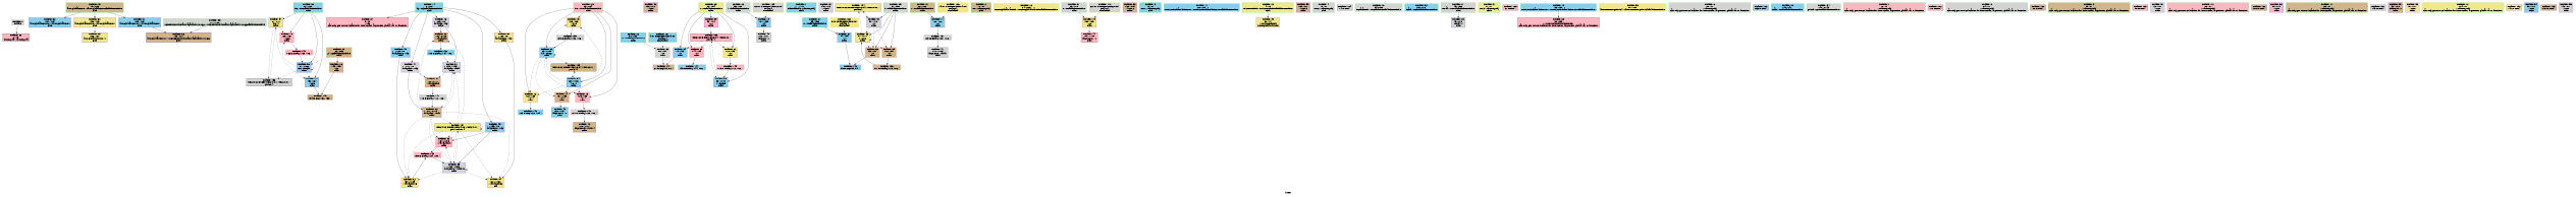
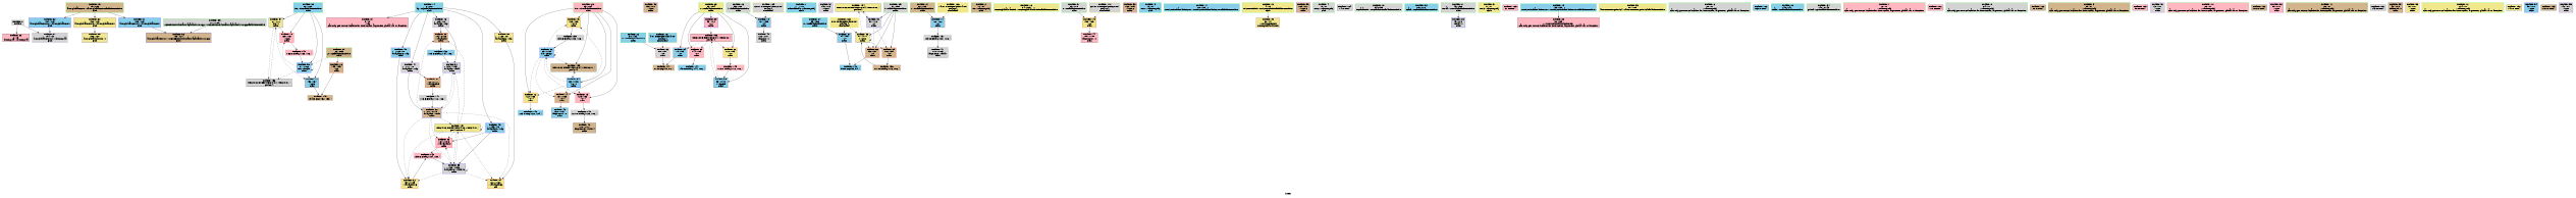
  digraph {
    label=SVFG
    node [color=green fillcolor=lightgrey shape=record style=filled]
    edge [style=solid]
    n1 [color=grey label="{NodeID: 0\nNullPtr}"]
    n2 [color=black fillcolor=lightpink label="{NodeID: 36\n2\<--3\ndummyVal\<--dummyVal\n}"]
+   n3 [color=blue label="{NodeID: 87\n194\<--3\nllvm.global_ctors_2\<--dummyVal\nGlob }" style="dotted,filled"]
    n4 [color=blue fillcolor=khaki label="{NodeID: 97\n67\<--72\ni26\<--\nmain\n}"]
    n5 [color=red fillcolor=skyblue label="{NodeID: 77\n152\<--67\n\<--i26\nmain\n}"]
    n6 [color=red fillcolor=lightpink label="{NodeID: 78\n165\<--67\n\<--i26\nmain\n}"]
    n7 [color=black label="{NodeID: 156\nMR_20V_2 = PHI(MR_20V_4, MR_20V_1, )\npts\{68 \}\n}"]
    n8 [color=grey fillcolor=tan label="{NodeID: 149\n154 = cmp(152, 153, )\n}"]
    n9 [color=grey fillcolor=lightpink label="{NodeID: 140\n166 = Binary(165, 106, )\n}"]
    n10 [color=blue fillcolor=skyblue label="{NodeID: 98\n67\<--166\ni26\<--inc35\nmain\n}"]
    n11 [fillcolor=skyblue label="{NodeID: 14\n8\<--10\ndp\<--dp_field_insensitive\nGlob }"]
    n12 [color=black fillcolor=lightpink label="{NodeID: 37\n9\<--8\n\<--dp\nCan only get source location for instruction, argument, global var or function.}"]
    n13 [color=purple label="{NodeID: 46\n103\<--8\narrayidx\<--dp\nmain\n}"]
    n14 [color=purple label="{NodeID: 47\n111\<--8\narrayidx9\<--dp\nmain\n}"]
    n15 [color=purple fillcolor=skyblue label="{NodeID: 48\n129\<--8\narrayidx16\<--dp\nmain\n}"]
    n16 [color=purple fillcolor=skyblue label="{NodeID: 49\n133\<--8\narrayidx18\<--dp\nmain\n}"]
    n17 [color=purple fillcolor=khaki label="{NodeID: 50\n160\<--8\narrayidx32\<--dp\nmain\n}"]
    n18 [color=red fillcolor=tan label="{NodeID: 80\n104\<--103\n\<--arrayidx\nmain\n}"]
    n19 [color=blue label="{NodeID: 91\n103\<--105\narrayidx\<--add\nmain\n}"]
    n20 [color=blue fillcolor=tan label="{NodeID: 92\n111\<--113\narrayidx9\<--sub\nmain\n}"]
    n21 [color=red fillcolor=tan label="{NodeID: 81\n112\<--111\n\<--arrayidx9\nmain\n}"]
    n22 [color=red fillcolor=khaki label="{NodeID: 82\n130\<--129\n\<--arrayidx16\nmain\n}"]
    n23 [color=blue label="{NodeID: 95\n133\<--135\narrayidx18\<--add19\nmain\n}"]
    n24 [color=red fillcolor=lightpink label="{NodeID: 83\n134\<--133\n\<--arrayidx18\nmain\n}"]
    n25 [color=red fillcolor=khaki label="{NodeID: 84\n161\<--160\n\<--arrayidx32\ncxa\n}"]
    n26 [color=grey fillcolor=skyblue label="{NodeID: 138\n105 = Binary(104, 106, )\n}"]
    n27 [color=black fillcolor=khaki label="{NodeID: 157\nMR_24V_2 = PHI(MR_24V_6, MR_24V_1, )\npts\{100000 \}\n}"]
    n28 [color=grey label="{NodeID: 141\n113 = Binary(112, 106, )\n}"]
    n29 [color=grey fillcolor=lightpink label="{NodeID: 143\n135 = Binary(134, 130, )\n}"]
    n30 [fillcolor=lightpink label="{NodeID: 28\n63\<--64\ni10\<--i10_field_insensitive\nmain\n}"]
    n31 [color=red fillcolor=khaki label="{NodeID: 72\n122\<--63\n\<--i10\nmain\n}"]
    n32 [color=red fillcolor=lightpink label="{NodeID: 73\n126\<--63\n\<--i10\nmain\n}"]
    n33 [color=red fillcolor=tan label="{NodeID: 74\n131\<--63\n\<--i10\nmain\n}"]
    n34 [color=red fillcolor=khaki label="{NodeID: 75\n138\<--63\n\<--i10\nmain\n}"]
    n35 [color=blue fillcolor=skyblue label="{NodeID: 94\n63\<--106\ni10\<--\nmain\n}"]
    n36 [color=blue fillcolor=skyblue label="{NodeID: 96\n63\<--139\ni10\<--inc21\nmain\n}"]
    n37 [color=grey fillcolor=skyblue label="{NodeID: 146\n123 = cmp(122, 124, )\n}"]
    n38 [color=grey label="{NodeID: 142\n127 = Binary(126, 106, )\n}"]
    n39 [color=black fillcolor=skyblue label="{NodeID: 43\n132\<--131\nidxprom17\<--\nmain\n}"]
    n40 [color=grey label="{NodeID: 139\n139 = Binary(138, 106, )\n}"]
    n41 [color=black fillcolor=tan label="{NodeID: 155\nMR_16V_2 = PHI(MR_16V_4, MR_16V_1, )\npts\{64 \}\n}"]
    n42 [color=black fillcolor=tan label="{NodeID: 42\n128\<--127\nidxprom15\<--sub14\nmain\n}"]
    n43 [color=purple fillcolor=tan label="{NodeID: 56\n156\<--11\n\<--.str\nmain\n}"]
    n44 [color=black fillcolor=lightpink label="{NodeID: 153\nMR_6V_3 = PHI(MR_6V_4, MR_6V_2, )\npts\{54 \}\n}"]
    n45 [color=red fillcolor=skyblue label="{NodeID: 64\n79\<--53\n\<--z\nmain\n}"]
    n46 [color=red fillcolor=lightpink label="{NodeID: 65\n144\<--53\n\<--z\nmain\n}"]
    n47 [color=red fillcolor=khaki label="{NodeID: 66\n172\<--53\n\<--z\nmain\n}"]
    n48 [color=black fillcolor=skyblue label="{NodeID: 99\n53\<--173\nz\<--inc39\nmain\n}"]
    n49 [color=grey fillcolor=tan label="{NodeID: 147\n81 = cmp(79, 80, )\n}"]
    n50 [color=grey fillcolor=skyblue label="{NodeID: 144\n145 = Binary(144, 106, )\n}"]
    n51 [color=grey fillcolor=lightpink label="{NodeID: 145\n173 = Binary(172, 106, )\n}"]
    n52 [color=red fillcolor=skyblue label="{NodeID: 70\n101\<--59\n\<--l\nmain\n}"]
    n53 [color=black label="{NodeID: 40\n102\<--101\nidxprom\<--\nmain\n}"]
    n54 [fillcolor=skyblue label="{NodeID: 1\n7\<--1\n__dso_handle\<--dummyObj\nGlob }"]
    n55 [fillcolor=tan label="{NodeID: 15\n19\<--23\nllvm.global_ctors\<--llvm.global_ctors_field_insensitive\nGlob }"]
    n56 [color=purple fillcolor=khaki label="{NodeID: 60\n192\<--19\nllvm.global_ctors_0\<--llvm.global_ctors\nGlob }"]
    n57 [color=purple fillcolor=skyblue label="{NodeID: 61\n193\<--19\nllvm.global_ctors_1\<--llvm.global_ctors\nGlob }"]
    n58 [color=purple fillcolor=skyblue label="{NodeID: 62\n194\<--19\nllvm.global_ctors_2\<--llvm.global_ctors\nGlob }"]
    n59 [color=blue fillcolor=khaki label="{NodeID: 85\n192\<--20\nllvm.global_ctors_0\<--\nGlob }"]
    n60 [color=blue fillcolor=tan label="{NodeID: 86\n193\<--21\nllvm.global_ctors_1\<--_GLOBAL__sub_I_anuraganand_1_0.cpp\nGlob }"]
    n61 [fillcolor=tan label="{NodeID: 29\n65\<--66\np\<--p_field_insensitive\nmain\n}"]
    n62 [color=red fillcolor=tan label="{NodeID: 76\n153\<--65\n\<--p\nmain\n}"]
    n63 [color=purple label="{NodeID: 57\n146\<--13\n\<--.str.1\nmain\n}"]
    n64 [color=black fillcolor=khaki label="{NodeID: 154\nMR_10V_2 = PHI(MR_10V_4, MR_10V_1, )\npts\{58 \}\n}"]
    n65 [color=blue label="{NodeID: 90\n57\<--72\ni\<--\nmain\n}"]
    n66 [color=red fillcolor=tan label="{NodeID: 68\n93\<--57\n\<--i\nmain\n}"]
    n67 [color=red fillcolor=tan label="{NodeID: 69\n116\<--57\n\<--i\nmain\n}"]
    n68 [color=blue fillcolor=khaki label="{NodeID: 93\n57\<--117\ni\<--inc\nmain\n}"]
    n69 [color=grey fillcolor=skyblue label="{NodeID: 148\n95 = cmp(93, 94, )\n}"]
    n70 [color=grey fillcolor=tan label="{NodeID: 136\n117 = Binary(116, 106, )\n}"]
    n71 [color=red fillcolor=skyblue label="{NodeID: 71\n108\<--61\n\<--r\nmain\n}"]
    n72 [color=grey label="{NodeID: 137\n109 = Binary(108, 106, )\n}"]
    n73 [color=black label="{NodeID: 41\n110\<--109\nidxprom8\<--add7\nmain\n}"]
    n74 [fillcolor=tan label="{NodeID: 2\n11\<--1\n.str\<--dummyObj\nGlob }"]
    n75 [fillcolor=khaki label="{NodeID: 16\n24\<--25\n__cxx_global_var_init\<--__cxx_global_var_init_field_insensitive\n}"]
    n76 [fillcolor=skyblue label="{NodeID: 30\n67\<--68\ni26\<--i26_field_insensitive\nmain\n}"]
    n77 [color=black fillcolor=lightpink label="{NodeID: 44\n159\<--158\nidxprom31\<--\nmain\n}"]
    n78 [color=purple fillcolor=tan label="{NodeID: 58\n162\<--15\n\<--.str.2\nmain\n}"]
    n79 [fillcolor=skyblue label="{NodeID: 3\n13\<--1\n.str.1\<--dummyObj\nGlob }"]
    n80 [fillcolor=skyblue label="{NodeID: 17\n28\<--29\n_ZNSt8ios_base4InitC1Ev\<--_ZNSt8ios_base4InitC1Ev_field_insensitive\n}"]
    n81 [label="{NodeID: 31\n69\<--70\nx\<--x_field_insensitive\nmain\n}"]
    n82 [color=red fillcolor=khaki label="{NodeID: 79\n158\<--69\n\<--x\nmain\n}"]
    n83 [color=purple fillcolor=khaki label="{NodeID: 45\n30\<--4\n\<--_ZStL8__ioinit\n__cxx_global_var_init\n}"]
    n84 [color=purple fillcolor=tan label="{NodeID: 59\n169\<--17\n\<--.str.3\nmain\n}"]
    n85 [color=yellow label="{NodeID: 170\n22V_1 = ENCHI(MR_22V_0)\npts\{70 \}\nFun[main]}" style="double,filled"]
    n86 [label="{NodeID: 4\n15\<--1\n.str.2\<--dummyObj\nGlob }"]
    n87 [color=black label="{NodeID: 184\n74 = PHI()\n}"]
    n88 [label="{NodeID: 18\n34\<--35\n__cxa_atexit\<--__cxa_atexit_field_insensitive\n}"]
    n89 [fillcolor=skyblue label="{NodeID: 32\n75\<--76\nscanf\<--scanf_field_insensitive\n}"]
    n90 [color=blue label="{NodeID: 88\n49\<--72\nretval\<--\nmain\n}"]
    n91 [fillcolor=khaki label="{NodeID: 5\n17\<--1\n.str.3\<--dummyObj\nGlob }"]
    n92 [color=black fillcolor=lightpink label="{NodeID: 185\n31 = PHI()\n}"]
    n93 [fillcolor=skyblue label="{NodeID: 19\n33\<--39\n_ZNSt8ios_base4InitD1Ev\<--_ZNSt8ios_base4InitD1Ev_field_insensitive\n}"]
    n94 [color=black fillcolor=lightpink label="{NodeID: 38\n32\<--33\n\<--_ZNSt8ios_base4InitD1Ev\nCan only get source location for instruction, argument, global var or function.}"]
    n95 [fillcolor=khaki label="{NodeID: 33\n87\<--88\nllvm.memset.p0i8.i64\<--llvm.memset.p0i8.i64_field_insensitive\n}"]
    n96 [color=blue fillcolor=lightpink label="{NodeID: 89\n53\<--72\nz\<--\nmain\n}"]
    n97 [label="{NodeID: 6\n20\<--1\n\<--dummyObj\nCan only get source location for instruction, argument, global var or function.}"]
    n98 [color=black fillcolor=skyblue label="{NodeID: 186\n163 = PHI()\n}"]
    n99 [fillcolor=skyblue label="{NodeID: 20\n46\<--47\nmain\<--main_field_insensitive\n}"]
    n100 [label="{NodeID: 34\n148\<--149\nprintf\<--printf_field_insensitive\n}"]
    n101 [fillcolor=lightpink label="{NodeID: 7\n72\<--1\n\<--dummyObj\nCan only get source location for instruction, argument, global var or function.}"]
    n102 [color=black fillcolor=lightpink label="{NodeID: 187\n170 = PHI()\n}"]
    n103 [label="{NodeID: 21\n49\<--50\nretval\<--retval_field_insensitive\nmain\n}"]
    n104 [label="{NodeID: 35\n21\<--188\n_GLOBAL__sub_I_anuraganand_1_0.cpp\<--_GLOBAL__sub_I_anuraganand_1_0.cpp_field_insensitive\n}"]
    n105 [color=red label="{NodeID: 63\n80\<--51\n\<--T\nmain\n}"]
    n106 [label="{NodeID: 8\n84\<--1\n\<--dummyObj\nCan only get source location for instruction, argument, global var or function.}"]
    n107 [color=black fillcolor=tan label="{NodeID: 188\n90 = PHI()\n}"]
    n108 [fillcolor=skyblue label="{NodeID: 22\n51\<--52\nT\<--T_field_insensitive\nmain\n}"]
    n109 [color=yellow fillcolor=skyblue label="{NodeID: 161\n4V_1 = ENCHI(MR_4V_0)\npts\{52 \}\nFun[main]}" style="double,filled"]
    n110 [fillcolor=tan label="{NodeID: 9\n85\<--1\n\<--dummyObj\nCan only get source location for instruction, argument, global var or function.}"]
    n111 [color=black fillcolor=lightpink label="{NodeID: 189\n98 = PHI()\n}"]
    n112 [fillcolor=khaki label="{NodeID: 23\n53\<--54\nz\<--z_field_insensitive\nmain\n}"]
    n113 [color=purple label="{NodeID: 51\n73\<--11\n\<--.str\nmain\n}"]
    n114 [fillcolor=lightpink label="{NodeID: 10\n86\<--1\n\<--dummyObj\nCan only get source location for instruction, argument, global var or function.}"]
    n115 [color=black fillcolor=tan label="{NodeID: 190\n100 = PHI()\n}"]
    n116 [fillcolor=skyblue label="{NodeID: 24\n55\<--56\nn\<--n_field_insensitive\nmain\n}"]
    n117 [color=red fillcolor=skyblue label="{NodeID: 67\n94\<--55\n\<--n\nmain\n}"]
    n118 [color=purple fillcolor=lightpink label="{NodeID: 52\n89\<--11\n\<--.str\nmain\n}"]
    n119 [color=yellow fillcolor=khaki label="{NodeID: 163\n8V_1 = ENCHI(MR_8V_0)\npts\{56 \}\nFun[main]}" style="double,filled"]
    n120 [fillcolor=tan label="{NodeID: 11\n106\<--1\n\<--dummyObj\nCan only get source location for instruction, argument, global var or function.}"]
    n121 [color=black label="{NodeID: 191\n143 = PHI()\n}"]
    n122 [label="{NodeID: 25\n57\<--58\ni\<--i_field_insensitive\nmain\n}"]
    n123 [color=black fillcolor=tan label="{NodeID: 39\n48\<--72\nmain_ret\<--\nmain\n}"]
    n124 [color=purple fillcolor=khaki label="{NodeID: 53\n97\<--11\n\<--.str\nmain\n}"]
    n125 [fillcolor=khaki label="{NodeID: 12\n124\<--1\n\<--dummyObj\nCan only get source location for instruction, argument, global var or function.}"]
    n126 [color=black fillcolor=khaki label="{NodeID: 192\n147 = PHI()\n}"]
    n127 [label="{NodeID: 26\n59\<--60\nl\<--l_field_insensitive\nmain\n}"]
    n128 [color=purple fillcolor=skyblue label="{NodeID: 54\n99\<--11\n\<--.str\nmain\n}"]
    n129 [color=yellow label="{NodeID: 165\n12V_1 = ENCHI(MR_12V_0)\npts\{60 \}\nFun[main]}" style="double,filled"]
    n130 [fillcolor=khaki label="{NodeID: 13\n4\<--6\n_ZStL8__ioinit\<--_ZStL8__ioinit_field_insensitive\nGlob }"]
    n131 [color=black fillcolor=tan label="{NodeID: 193\n157 = PHI()\n}"]
    n132 [fillcolor=tan label="{NodeID: 27\n61\<--62\nr\<--r_field_insensitive\nmain\n}"]
    n133 [color=purple label="{NodeID: 55\n142\<--11\n\<--.str\nmain\n}"]
    n134 [color=yellow fillcolor=khaki label="{NodeID: 166\n14V_1 = ENCHI(MR_14V_0)\npts\{62 \}\nFun[main]}" style="double,filled"]
    n1 -> n2
+   n1 -> n3
    n4 -> n5 [style=dashed]
    n4 -> n6 [style=dashed]
    n4 -> n7 [style=dashed]
    n5 -> n8
    n6 -> n9
    n7 -> n4 [style=dashed]
    n9 -> n10
    n10 -> n5 [style=dashed]
    n10 -> n6 [style=dashed]
    n10 -> n7 [style=dashed]
    n10 -> n10 [style=dashed]
    n11 -> n12
    n11 -> n13
    n11 -> n14
    n11 -> n15
    n11 -> n16
    n11 -> n17
    n13 -> n18
    n13 -> n19
    n14 -> n20
    n14 -> n21
    n15 -> n22
    n16 -> n23
    n16 -> n24
    n17 -> n25
    n18 -> n26
    n19 -> n20 [style=dashed]
    n19 -> n21 [style=dashed]
    n20 -> n18 [style=dashed]
    n20 -> n19 [style=dashed]
    n20 -> n22 [style=dashed]
    n20 -> n23 [style=dashed]
    n20 -> n24 [style=dashed]
    n20 -> n25 [style=dashed]
    n20 -> n27 [style=dashed]
    n21 -> n28
    n22 -> n29
    n23 -> n22 [style=dashed]
    n23 -> n23 [style=dashed]
    n23 -> n24 [style=dashed]
    n23 -> n25 [style=dashed]
    n23 -> n27 [style=dashed]
    n24 -> n29
    n26 -> n19
    n27 -> n18 [style=dashed]
    n27 -> n19 [style=dashed]
    n27 -> n22 [style=dashed]
    n27 -> n23 [style=dashed]
    n27 -> n24 [style=dashed]
    n27 -> n25 [style=dashed]
    n27 -> n27 [style=dashed]
    n28 -> n20
    n29 -> n23
    n30 -> n31
    n30 -> n32
    n30 -> n33
    n30 -> n34
    n30 -> n35
-   n30 -> n36
+   n30 -> n41
    n31 -> n37
    n32 -> n38
    n33 -> n39
    n34 -> n40
    n35 -> n31 [style=dashed]
    n35 -> n32 [style=dashed]
    n35 -> n33 [style=dashed]
    n35 -> n34 [style=dashed]
    n35 -> n36 [style=dashed]
    n35 -> n41 [style=dashed]
    n36 -> n31 [style=dashed]
    n36 -> n32 [style=dashed]
    n36 -> n33 [style=dashed]
    n36 -> n34 [style=dashed]
    n36 -> n36 [style=dashed]
    n36 -> n41 [style=dashed]
    n38 -> n42
    n40 -> n36
    n41 -> n35 [style=dashed]
    n44 -> n45 [style=dashed]
    n44 -> n46 [style=dashed]
    n44 -> n47 [style=dashed]
    n44 -> n48 [style=dashed]
    n45 -> n49
    n46 -> n50
    n47 -> n51
    n48 -> n44 [style=dashed]
    n51 -> n48
    n52 -> n53
    n55 -> n56
    n55 -> n57
    n55 -> n58
    n56 -> n59
    n57 -> n60
+   n58 -> n3
    n61 -> n10 [style=dashed]
    n61 -> n62
    n62 -> n8
    n64 -> n65 [style=dashed]
    n65 -> n64 [style=dashed]
    n65 -> n66 [style=dashed]
    n65 -> n67 [style=dashed]
-   n65 -> n68 [style=dashed]
+   n119 -> n68 [style=dashed]
    n66 -> n69
    n67 -> n70
    n68 -> n64 [style=dashed]
    n68 -> n66 [style=dashed]
    n68 -> n67 [style=dashed]
    n68 -> n68 [style=dashed]
    n70 -> n68
    n71 -> n72
    n72 -> n73
    n76 -> n4
    n76 -> n5
    n76 -> n6
    n76 -> n10
    n81 -> n82
    n82 -> n77
    n85 -> n82 [style=dashed]
    n93 -> n94
    n96 -> n44 [style=dashed]
    n103 -> n90
    n104 -> n60
    n105 -> n49
    n108 -> n105
    n109 -> n105 [style=dashed]
    n112 -> n45
    n112 -> n46
    n112 -> n47
    n112 -> n48
    n112 -> n96
    n116 -> n117
    n117 -> n69
    n119 -> n117 [style=dashed]
    n122 -> n65
    n122 -> n66
    n122 -> n67
    n122 -> n68
    n127 -> n52
    n129 -> n52 [style=dashed]
    n130 -> n83
    n132 -> n71
    n134 -> n71 [style=dashed]
  }
